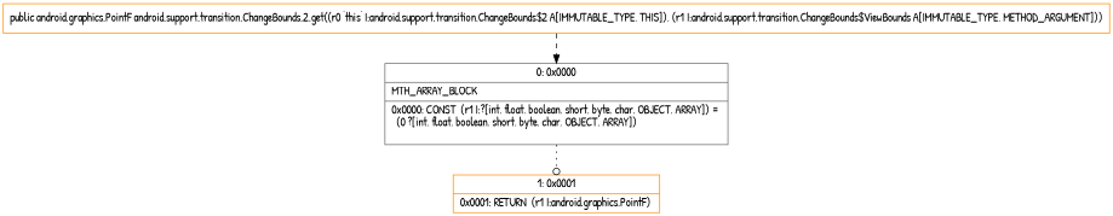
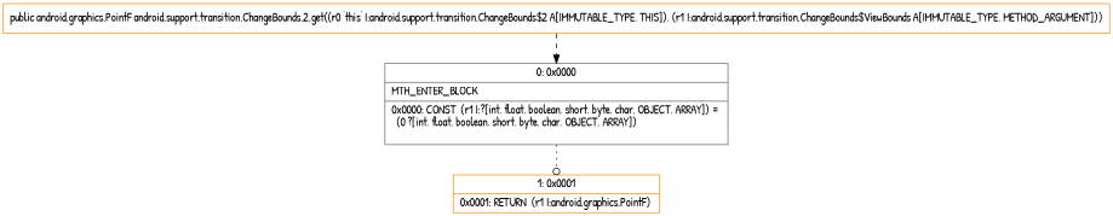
  digraph {
    fontname="Patrick Hand"
    node [shape=record color=darkorange fontname="Patrick Hand"]
    edge [fontname="Patrick Hand"]
-   n1 [label="{0\:\ 0x0000|MTH_ARRAY_BLOCK\l|0x0000: CONST  (r1 I:?[int, float, boolean, short, byte, char, OBJECT, ARRAY]) = \l  (0 ?[int, float, boolean, short, byte, char, OBJECT, ARRAY])\l \l}" color=gray40]
+   n1 [label="{0\:\ 0x0000|MTH_ENTER_BLOCK\l|0x0000: CONST  (r1 I:?[int, float, boolean, short, byte, char, OBJECT, ARRAY]) = \l  (0 ?[int, float, boolean, short, byte, char, OBJECT, ARRAY])\l \l}" color=gray40]
    n2 [label="{1\:\ 0x0001|0x0001: RETURN  (r1 I:android.graphics.PointF) \l}"]
    n3 [label="{public android.graphics.PointF android.support.transition.ChangeBounds.2.get((r0 'this' I:android.support.transition.ChangeBounds$2 A[IMMUTABLE_TYPE, THIS]), (r1 I:android.support.transition.ChangeBounds$ViewBounds A[IMMUTABLE_TYPE, METHOD_ARGUMENT])) }"]
    n1 -> n2 [style=dotted arrowhead=odot]
    n3 -> n1 [style=dashed arrowhead=normal]
  }
